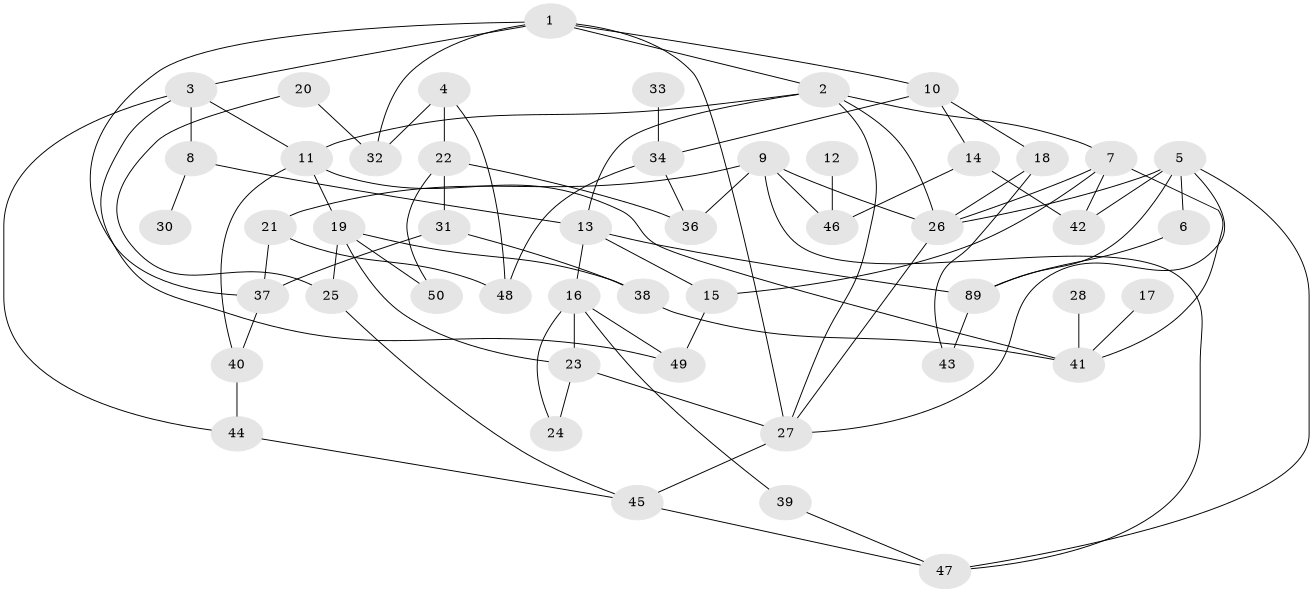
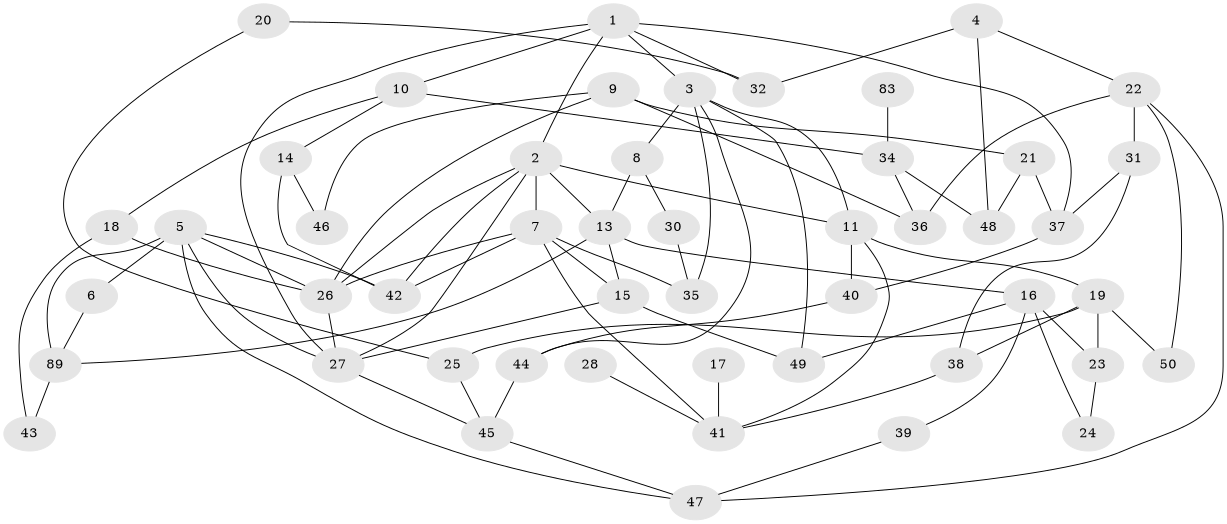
  graph {
    node [color=gray90 style=filled]
    edge [weight=1.0]
    1
    2
    3
    10
    27
    32
    37
    7
    11
    13
    26
    42
    8
+   35
    44
    49
    14
    18
    34
    45
    40
    15
    41
    19
    n25 [label=89]
    16
    30
    4
    22
    48
    36
    50
    31
    5
    6
    47
    43
    9
    21
    46
    23
    25
    38
-   12
    24
    39
    17
    20
    28
-   33
+   33 [label=83]
    1 -- 2
    1 -- 3
    1 -- 10
    1 -- 27
    1 -- 32
    1 -- 37
    2 -- 27
    2 -- 7
    2 -- 11
    2 -- 13
    2 -- 26
+   2 -- 42
    3 -- 11
    3 -- 8
+   3 -- 35
    3 -- 44
    3 -- 49
    10 -- 14
    10 -- 18
    10 -- 34
    27 -- 45
    37 -- 40
    7 -- 26
    7 -- 42
+   7 -- 35
    7 -- 15
    7 -- 41
    11 -- 40
    11 -- 41
    11 -- 19
    13 -- 15
    13 -- n25
    13 -- 16
    26 -- 27
    8 -- 13
    8 -- 30
    44 -- 45
    14 -- 42
    14 -- 46
    18 -- 26
    18 -- 43
    34 -- 48
    34 -- 36
    45 -- 47
    40 -- 44
-   23 -- 27
+   15 -- 27
    15 -- 49
    19 -- 50
    19 -- 23
    19 -- 25
    19 -- 38
    n25 -- 43
    16 -- 49
    16 -- 23
    16 -- 24
    16 -- 39
+   30 -- 35
    4 -- 32
    4 -- 22
    4 -- 48
    22 -- 36
    22 -- 50
    22 -- 31
    31 -- 37
    31 -- 38
    5 -- 27
    5 -- 26
    5 -- 42
    5 -- n25 [weight=2.0]
    5 -- 6
    5 -- 47
    6 -- n25
    9 -- 26
    9 -- 36
-   9 -- 47
+   22 -- 47
    9 -- 21
    9 -- 46
    21 -- 37
    21 -- 48
    23 -- 24
    25 -- 45
    38 -- 41
-   12 -- 46
    39 -- 47
    17 -- 41
    20 -- 32
    20 -- 25
    28 -- 41
    33 -- 34
  }
